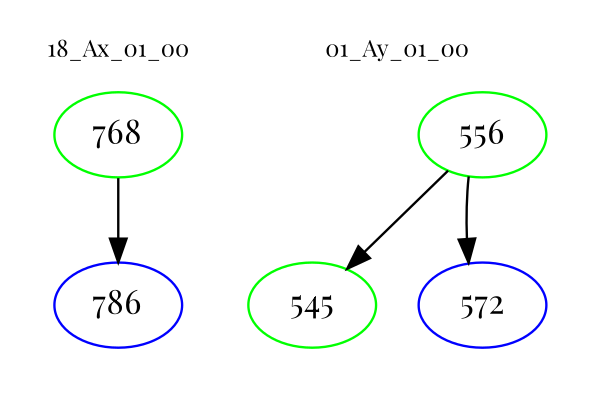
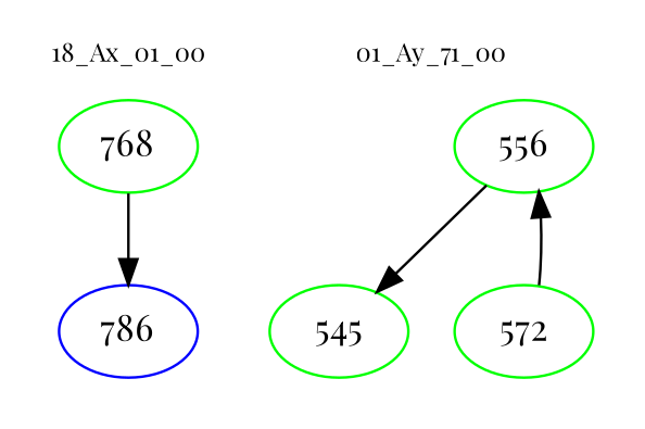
  digraph {
    fontname="Playfair Display"
    node [color=green fontname="Playfair Display"]
    edge [color=black fontname="Playfair Display"]
    n1 [label=768]
    n2 [color=blue label=786]
    n3 [label=556]
    n4 [label=545]
-   n5 [color=blue label=572]
+   n5 [label=572]
    subgraph cluster_1 {
      color=white
      fontsize=10
      label="18_Ax_01_00"
      n1
      n2
    }
    subgraph cluster_2 {
      color=white
      fontsize=10
-     label="01_Ay_01_00"
+     label="01_Ay_71_00"
      n3
      n4
      n5
    }
    n1 -> n2
    n3 -> n4
-   n3 -> n5
+   n5 -> n3
  }
